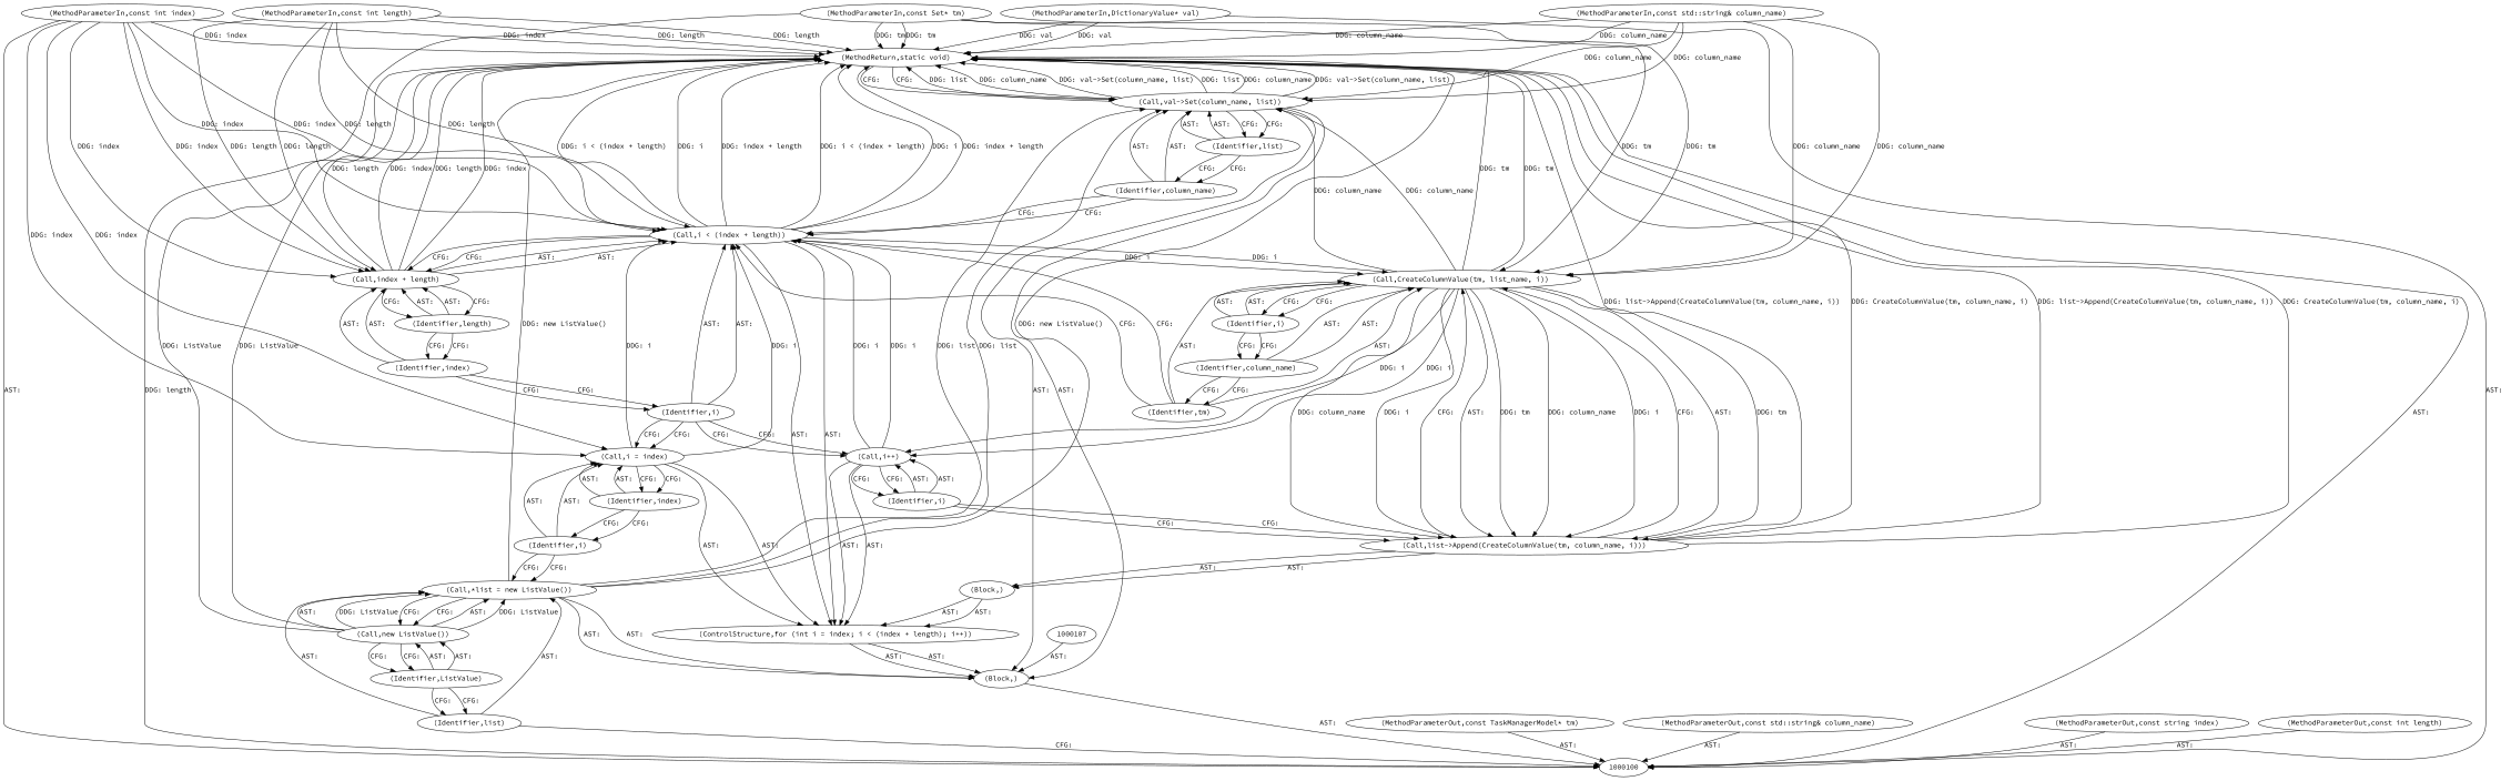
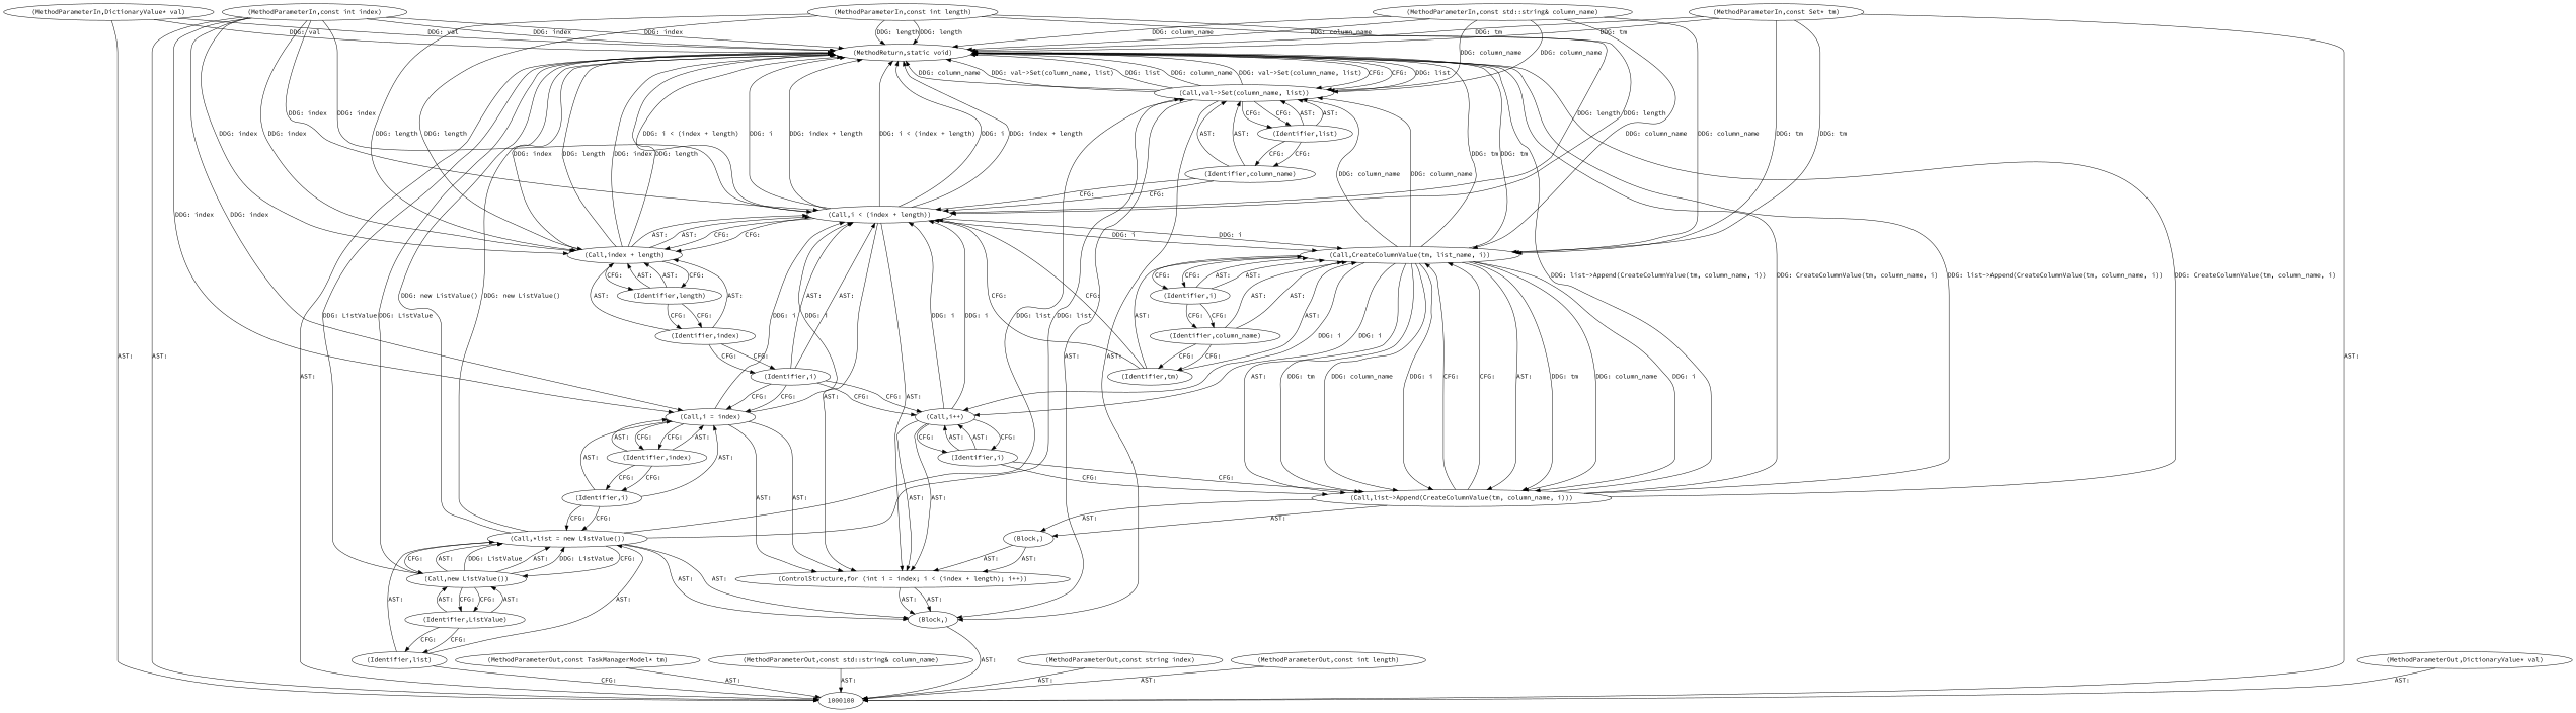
  digraph {
    fontname="Source Code Pro"
    node [fontname="Source Code Pro"]
    edge [fontname="Source Code Pro"]
    n1 [label="(MethodReturn,static void)"]
    n2 [label="(Call,val->Set(column_name, list))"]
    1000100
    n4 [label="(Identifier,list)"]
    n5 [label="(Block,)"]
    n6 [label="(MethodParameterIn,const Set* tm)"]
    n7 [label="(Call,CreateColumnValue(tm, list_name, i))"]
    n8 [label="(Call,i++)"]
    n9 [label="(Call,list->Append(CreateColumnValue(tm, column_name, i)))"]
    n10 [label="(Identifier,i)"]
    n11 [label="(MethodParameterOut,const TaskManagerModel* tm)"]
    n12 [label="(Identifier,column_name)"]
    n13 [label="(Call,i < (index + length))"]
    n14 [label="(Call,index + length)"]
    n15 [label="(ControlStructure,for (int i = index; i < (index + length); i++))"]
    n16 [label="(MethodParameterIn,const std::string& column_name)"]
    n17 [label="(MethodParameterOut,const std::string& column_name)"]
    n18 [label="(MethodParameterIn,const int index)"]
    n19 [label="(Call,i = index)"]
    n20 [label="(Identifier,index)"]
    n21 [label="(Identifier,length)"]
    n22 [label="(MethodParameterOut,const string index)"]
    n23 [label="(MethodParameterIn,const int length)"]
    n24 [label="(MethodParameterOut,const int length)"]
    n25 [label="(MethodParameterIn,DictionaryValue* val)"]
+   n26 [label="(MethodParameterOut,DictionaryValue* val)"]
    n27 [label="(Call,*list = new ListValue())"]
    n28 [label="(Call,new ListValue())"]
    n29 [label="(Identifier,ListValue)"]
    n30 [label="(Identifier,list)"]
    n31 [label="(Identifier,i)"]
    n32 [label="(Identifier,i)"]
    n33 [label="(Identifier,i)"]
    n34 [label="(Identifier,index)"]
    n35 [label="(Block,)"]
    n36 [label="(Identifier,column_name)"]
    n37 [label="(Identifier,tm)"]
-   1000107
    n1 -> n2 [label="CFG: "]
    n1 -> n2 [label="CFG: "]
    n1 -> 1000100 [label="AST: "]
    n2 -> n1 [label="DDG: list"]
    n2 -> n1 [label="DDG: column_name"]
    n2 -> n1 [label="DDG: val->Set(column_name, list)"]
    n2 -> n1 [label="DDG: list"]
    n2 -> n1 [label="DDG: column_name"]
    n2 -> n1 [label="DDG: val->Set(column_name, list)"]
    n2 -> n4 [label="CFG: "]
    n2 -> n4 [label="CFG: "]
    n2 -> n5 [label="AST: "]
    n2 -> n5 [label="AST: "]
    n4 -> n2 [label="AST: "]
    n4 -> n2 [label="AST: "]
    n4 -> n12 [label="CFG: "]
    n4 -> n12 [label="CFG: "]
    n5 -> 1000100 [label="AST: "]
    n6 -> n1 [label="DDG: tm"]
    n6 -> n1 [label="DDG: tm"]
-   n6 -> 1000100 [label="DDG: length"]
+   n6 -> 1000100 [label="AST: "]
    n6 -> n7 [label="DDG: tm"]
    n6 -> n7 [label="DDG: tm"]
    n7 -> n1 [label="DDG: tm"]
    n7 -> n1 [label="DDG: tm"]
    n7 -> n2 [label="DDG: column_name"]
    n7 -> n2 [label="DDG: column_name"]
    n7 -> n8 [label="DDG: i"]
    n7 -> n8 [label="DDG: i"]
    n7 -> n9 [label="AST: "]
    n7 -> n9 [label="DDG: tm"]
    n7 -> n9 [label="DDG: column_name"]
    n7 -> n9 [label="DDG: i"]
    n7 -> n9 [label="AST: "]
    n7 -> n9 [label="DDG: tm"]
    n7 -> n9 [label="DDG: column_name"]
    n7 -> n9 [label="DDG: i"]
    n7 -> n10 [label="CFG: "]
    n7 -> n10 [label="CFG: "]
    n8 -> n13 [label="DDG: i"]
    n8 -> n13 [label="DDG: i"]
    n8 -> n15 [label="AST: "]
    n8 -> n15 [label="AST: "]
    n8 -> n33 [label="CFG: "]
    n8 -> n33 [label="CFG: "]
    n9 -> n1 [label="DDG: list->Append(CreateColumnValue(tm, column_name, i))"]
    n9 -> n1 [label="DDG: CreateColumnValue(tm, column_name, i)"]
    n9 -> n1 [label="DDG: list->Append(CreateColumnValue(tm, column_name, i))"]
    n9 -> n1 [label="DDG: CreateColumnValue(tm, column_name, i)"]
    n9 -> n7 [label="CFG: "]
    n9 -> n7 [label="CFG: "]
    n9 -> n35 [label="AST: "]
    n9 -> n35 [label="AST: "]
    n10 -> n7 [label="AST: "]
    n10 -> n7 [label="AST: "]
    n10 -> n36 [label="CFG: "]
    n10 -> n36 [label="CFG: "]
    n11 -> 1000100 [label="AST: "]
    n12 -> n2 [label="AST: "]
    n12 -> n2 [label="AST: "]
    n12 -> n13 [label="CFG: "]
    n12 -> n13 [label="CFG: "]
    n13 -> n1 [label="DDG: i < (index + length)"]
    n13 -> n1 [label="DDG: i"]
    n13 -> n1 [label="DDG: index + length"]
    n13 -> n1 [label="DDG: i < (index + length)"]
    n13 -> n1 [label="DDG: i"]
    n13 -> n1 [label="DDG: index + length"]
    n13 -> n7 [label="DDG: i"]
    n13 -> n7 [label="DDG: i"]
    n13 -> n14 [label="CFG: "]
    n13 -> n14 [label="CFG: "]
    n13 -> n15 [label="AST: "]
    n13 -> n15 [label="AST: "]
    n14 -> n1 [label="DDG: length"]
    n14 -> n1 [label="DDG: index"]
    n14 -> n1 [label="DDG: length"]
    n14 -> n1 [label="DDG: index"]
    n14 -> n13 [label="AST: "]
    n14 -> n13 [label="AST: "]
    n14 -> n21 [label="CFG: "]
    n14 -> n21 [label="CFG: "]
    n15 -> n5 [label="AST: "]
    n15 -> n5 [label="AST: "]
    n16 -> n1 [label="DDG: column_name"]
    n16 -> n1 [label="DDG: column_name"]
    n16 -> n2 [label="DDG: column_name"]
    n16 -> n2 [label="DDG: column_name"]
    n16 -> n7 [label="DDG: column_name"]
    n16 -> n7 [label="DDG: column_name"]
    n17 -> 1000100 [label="AST: "]
    n18 -> n1 [label="DDG: index"]
    n18 -> n1 [label="DDG: index"]
    n18 -> 1000100 [label="AST: "]
    n18 -> n13 [label="DDG: index"]
    n18 -> n13 [label="DDG: index"]
    n18 -> n14 [label="DDG: index"]
    n18 -> n14 [label="DDG: index"]
    n18 -> n19 [label="DDG: index"]
    n18 -> n19 [label="DDG: index"]
    n19 -> n13 [label="DDG: i"]
    n19 -> n13 [label="DDG: i"]
    n19 -> n15 [label="AST: "]
    n19 -> n15 [label="AST: "]
    n19 -> n20 [label="CFG: "]
    n19 -> n20 [label="CFG: "]
    n20 -> n19 [label="AST: "]
    n20 -> n19 [label="AST: "]
    n20 -> n31 [label="CFG: "]
    n20 -> n31 [label="CFG: "]
    n21 -> n14 [label="AST: "]
    n21 -> n14 [label="AST: "]
    n21 -> n34 [label="CFG: "]
    n21 -> n34 [label="CFG: "]
    n22 -> 1000100 [label="AST: "]
    n23 -> n1 [label="DDG: length"]
    n23 -> n1 [label="DDG: length"]
    n23 -> n13 [label="DDG: length"]
    n23 -> n13 [label="DDG: length"]
    n23 -> n14 [label="DDG: length"]
    n23 -> n14 [label="DDG: length"]
    n24 -> 1000100 [label="AST: "]
    n25 -> n1 [label="DDG: val"]
    n25 -> n1 [label="DDG: val"]
    n25 -> 1000100 [label="AST: "]
+   n26 -> 1000100 [label="AST: "]
    n27 -> n1 [label="DDG: new ListValue()"]
    n27 -> n1 [label="DDG: new ListValue()"]
    n27 -> n2 [label="DDG: list"]
    n27 -> n2 [label="DDG: list"]
    n27 -> n5 [label="AST: "]
    n27 -> n5 [label="AST: "]
    n27 -> n28 [label="CFG: "]
    n27 -> n28 [label="CFG: "]
    n28 -> n1 [label="DDG: ListValue"]
    n28 -> n1 [label="DDG: ListValue"]
    n28 -> n27 [label="AST: "]
    n28 -> n27 [label="DDG: ListValue"]
    n28 -> n27 [label="AST: "]
    n28 -> n27 [label="DDG: ListValue"]
    n28 -> n29 [label="CFG: "]
    n28 -> n29 [label="CFG: "]
    n29 -> n28 [label="AST: "]
    n29 -> n28 [label="AST: "]
    n29 -> n30 [label="CFG: "]
    n29 -> n30 [label="CFG: "]
    n30 -> 1000100 [label="CFG: "]
    n30 -> n27 [label="AST: "]
    n30 -> n27 [label="AST: "]
    n31 -> n19 [label="AST: "]
    n31 -> n19 [label="AST: "]
    n31 -> n27 [label="CFG: "]
    n31 -> n27 [label="CFG: "]
    n32 -> n8 [label="CFG: "]
    n32 -> n8 [label="CFG: "]
    n32 -> n13 [label="AST: "]
    n32 -> n13 [label="AST: "]
    n32 -> n19 [label="CFG: "]
    n32 -> n19 [label="CFG: "]
    n33 -> n8 [label="AST: "]
    n33 -> n8 [label="AST: "]
    n33 -> n9 [label="CFG: "]
    n33 -> n9 [label="CFG: "]
    n34 -> n14 [label="AST: "]
    n34 -> n14 [label="AST: "]
    n34 -> n32 [label="CFG: "]
    n34 -> n32 [label="CFG: "]
    n35 -> n15 [label="AST: "]
    n35 -> n15 [label="AST: "]
    n36 -> n7 [label="AST: "]
    n36 -> n7 [label="AST: "]
    n36 -> n37 [label="CFG: "]
    n36 -> n37 [label="CFG: "]
    n37 -> n7 [label="AST: "]
    n37 -> n7 [label="AST: "]
    n37 -> n13 [label="CFG: "]
    n37 -> n13 [label="CFG: "]
-   1000107 -> n5 [label="AST: "]
  }
